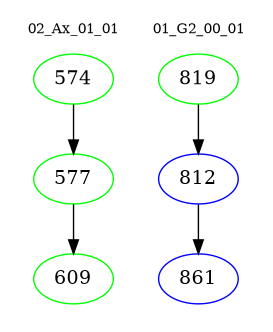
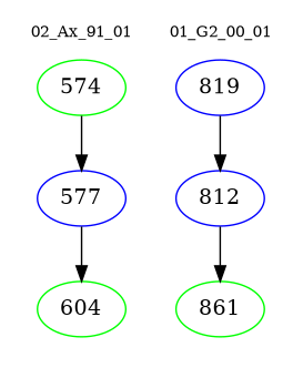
  digraph {
    node [color=green]
    edge [color=black]
    n1 [label=574]
-   n2 [label=577]
-   n3 [label=609]
-   n4 [label=819]
+   n2 [color=blue label=577]
+   n3 [label=604]
+   n4 [color=blue label=819]
    n5 [color=blue label=812]
-   n6 [color=blue label=861]
+   n6 [label=861]
    subgraph cluster_1 {
      color=white
      fontsize=10
-     label="02_Ax_01_01"
+     label="02_Ax_91_01"
      n1
      n2
      n3
    }
    subgraph cluster_2 {
      color=white
      fontsize=10
      label="01_G2_00_01"
      n4
      n5
      n6
    }
    n1 -> n2
    n2 -> n3
    n4 -> n5
    n5 -> n6
  }
